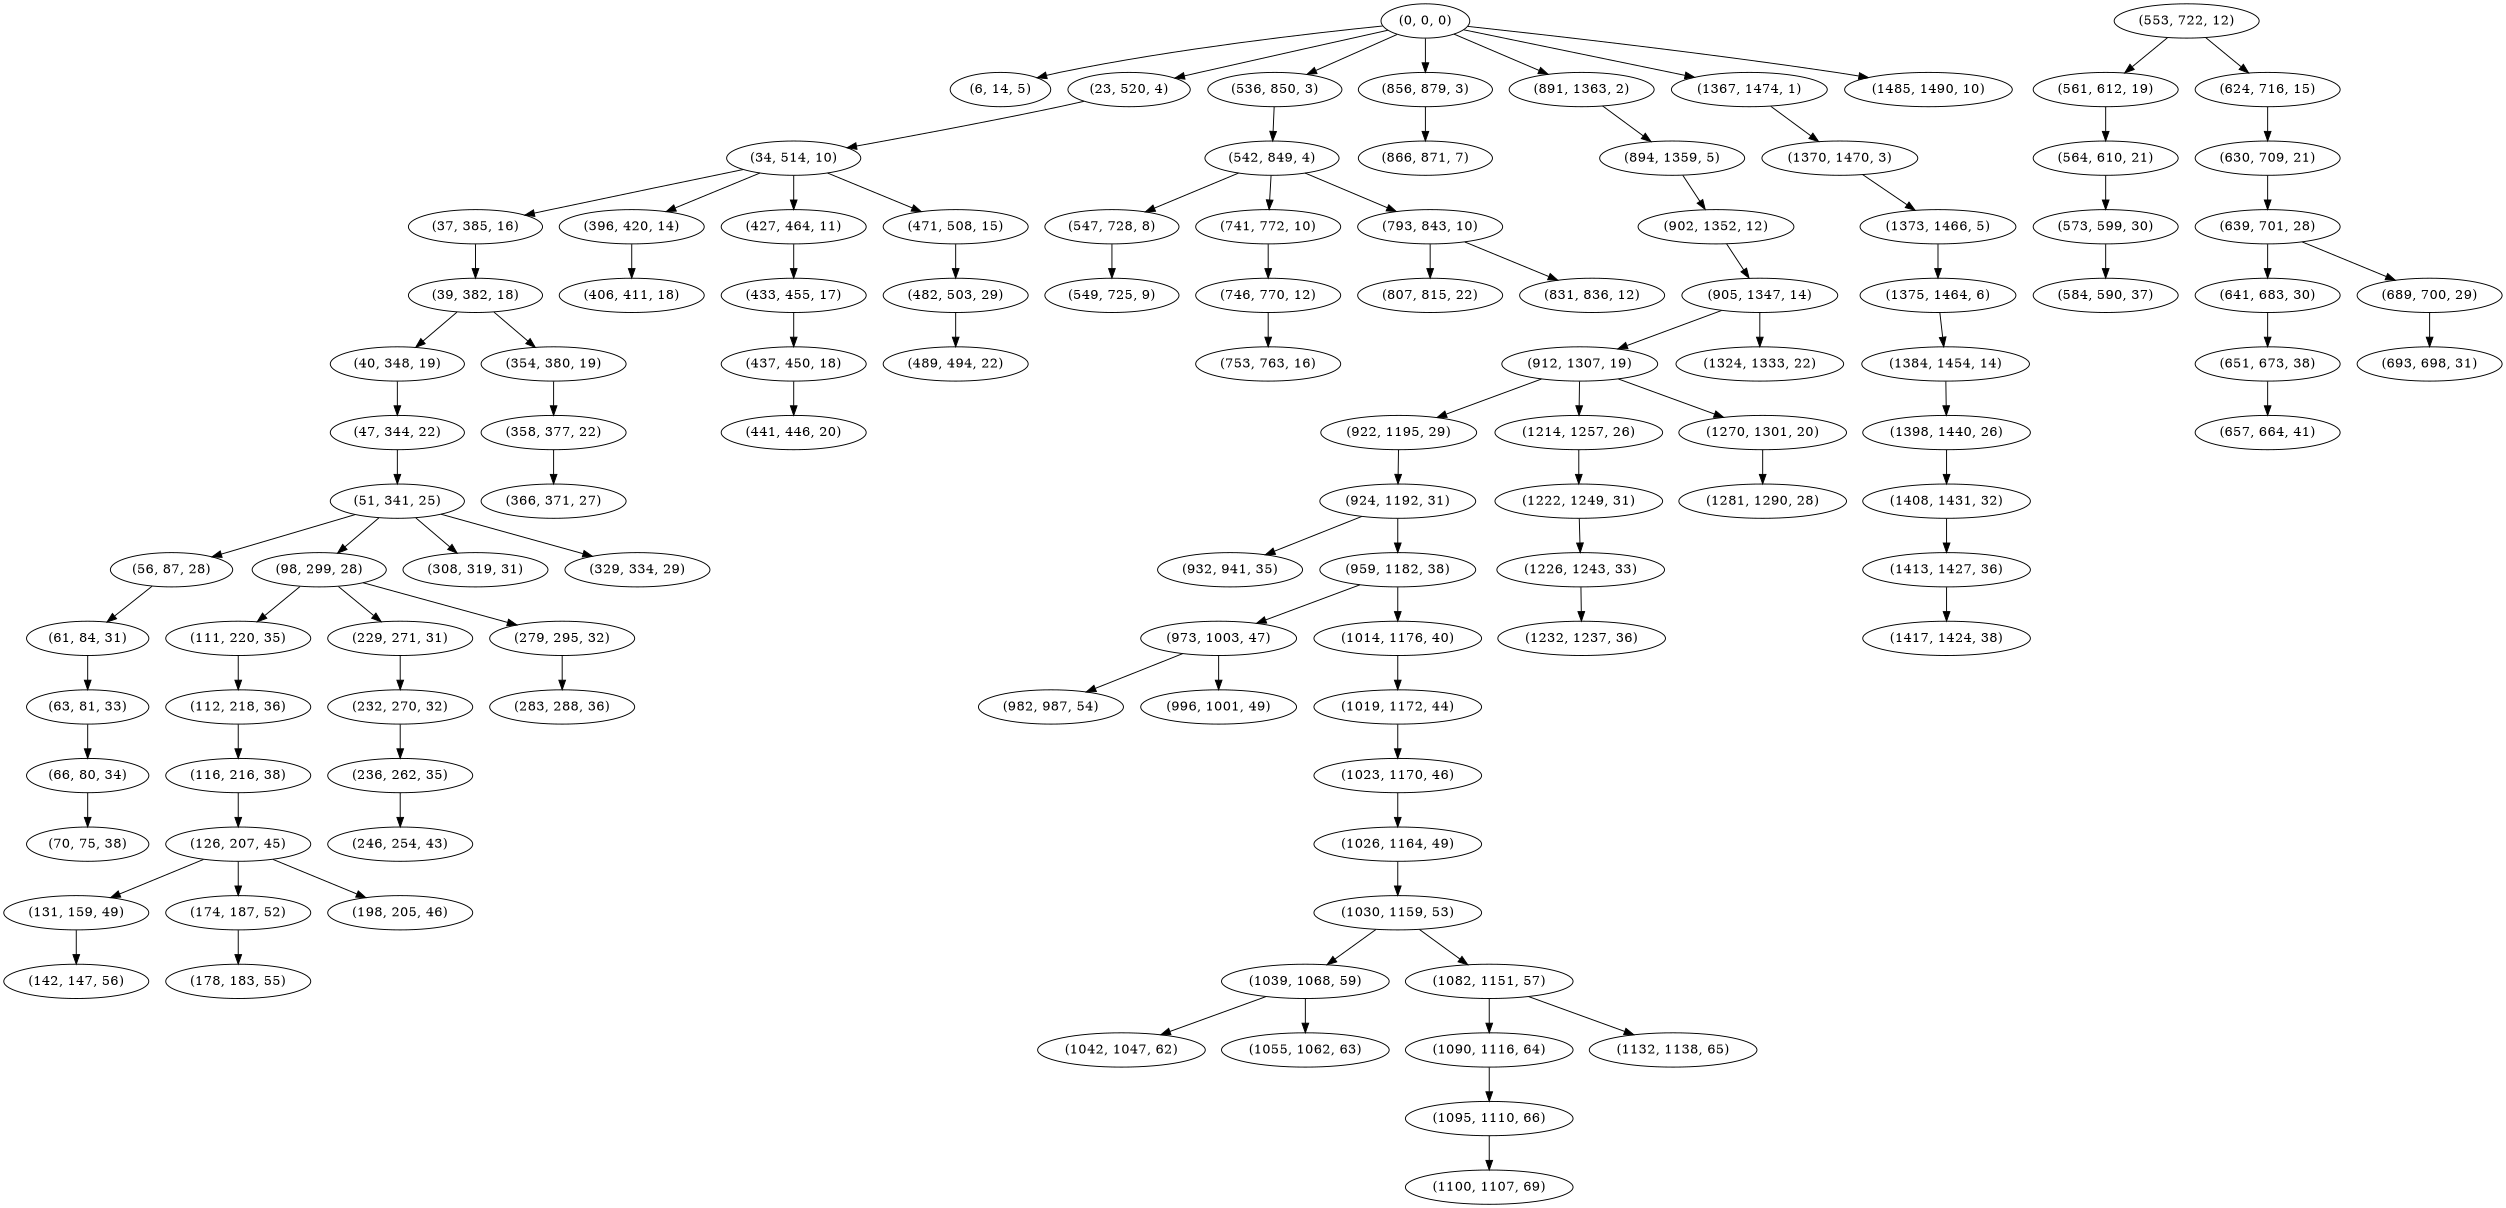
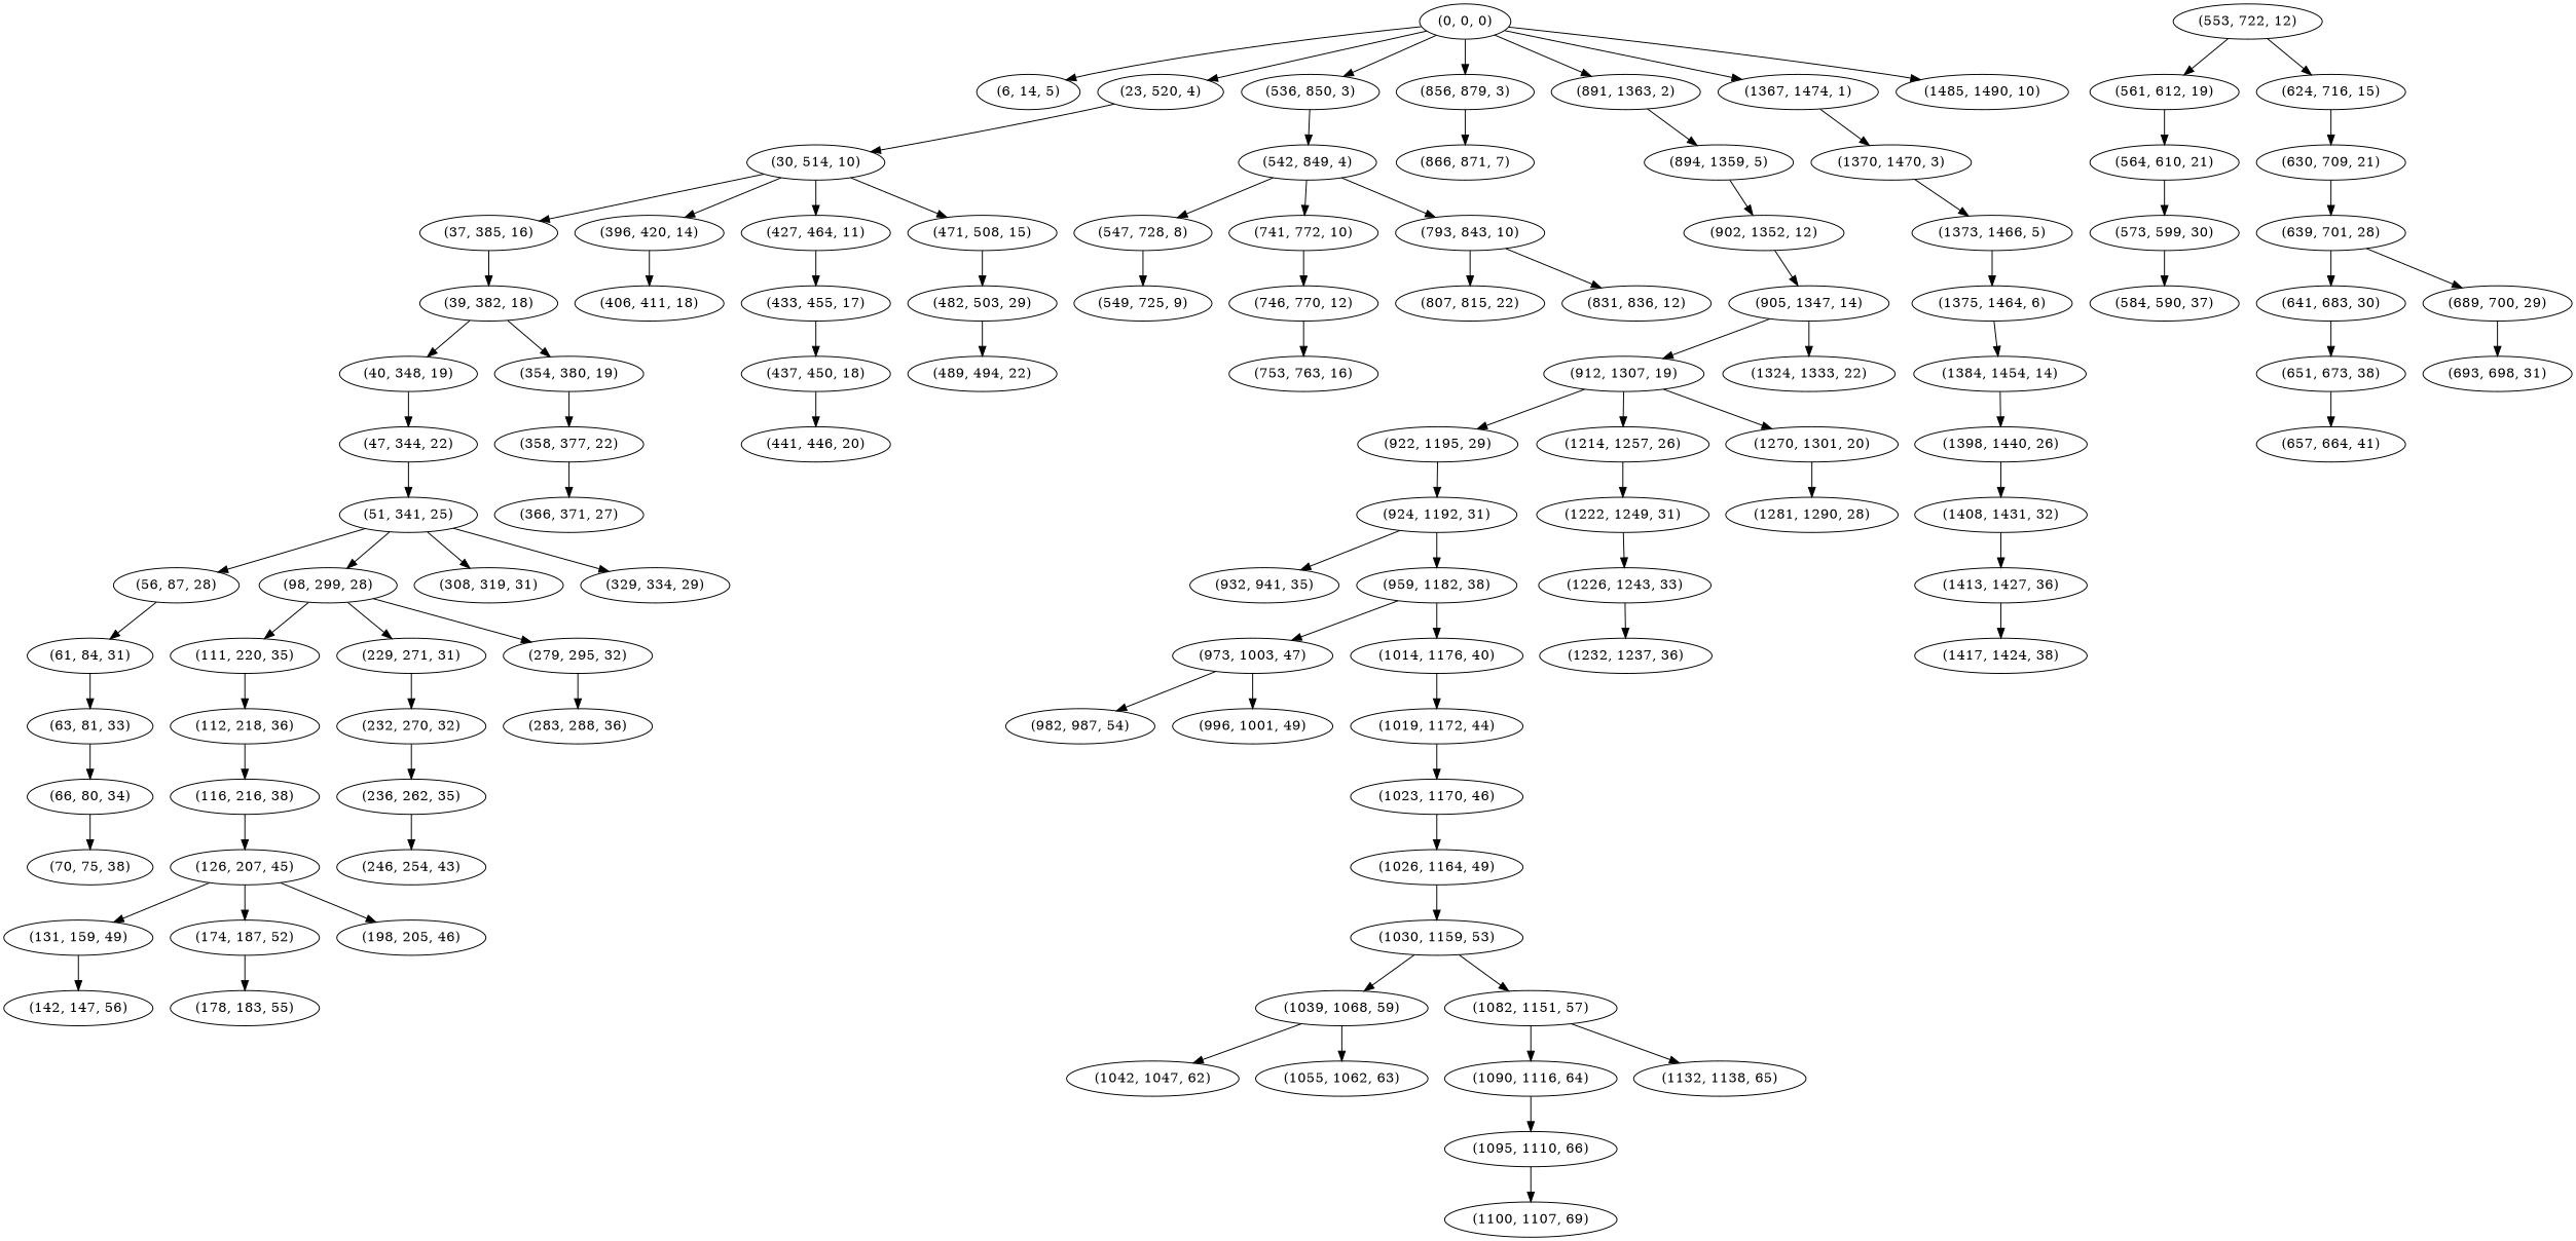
  digraph {
    "(0, 0, 0)"
    "(6, 14, 5)"
    "(23, 520, 4)"
    "(536, 850, 3)"
    "(856, 879, 3)"
    "(891, 1363, 2)"
    "(1367, 1474, 1)"
    "(1485, 1490, 10)"
-   "(30, 514, 10)" [label="(34, 514, 10)"]
+   "(30, 514, 10)"
    "(542, 849, 4)"
    "(866, 871, 7)"
    "(894, 1359, 5)"
    "(1370, 1470, 3)"
    "(37, 385, 16)"
    "(396, 420, 14)"
    "(427, 464, 11)"
    "(471, 508, 15)"
    "(39, 382, 18)"
    "(406, 411, 18)"
    "(433, 455, 17)"
    n21 [label="(482, 503, 29)"]
    "(40, 348, 19)"
    "(354, 380, 19)"
    "(47, 344, 22)"
    "(358, 377, 22)"
    "(51, 341, 25)"
    "(56, 87, 28)"
    "(98, 299, 28)"
    "(308, 319, 31)"
    "(329, 334, 29)"
    "(61, 84, 31)"
    "(111, 220, 35)"
    "(229, 271, 31)"
    "(279, 295, 32)"
    "(63, 81, 33)"
    "(66, 80, 34)"
    "(70, 75, 38)"
    "(112, 218, 36)"
    "(232, 270, 32)"
    "(283, 288, 36)"
    "(116, 216, 38)"
    "(126, 207, 45)"
    "(131, 159, 49)"
    "(174, 187, 52)"
    "(198, 205, 46)"
    "(142, 147, 56)"
    "(178, 183, 55)"
    "(236, 262, 35)"
    "(246, 254, 43)"
    "(366, 371, 27)"
    "(437, 450, 18)"
    "(441, 446, 20)"
    "(489, 494, 22)"
    "(547, 728, 8)"
    "(741, 772, 10)"
    "(793, 843, 10)"
    "(549, 725, 9)"
    "(746, 770, 12)"
    "(807, 815, 22)"
    "(831, 836, 12)"
    "(553, 722, 12)"
    "(561, 612, 19)"
    "(624, 716, 15)"
    "(564, 610, 21)"
    "(630, 709, 21)"
    "(573, 599, 30)"
    "(584, 590, 37)"
    "(639, 701, 28)"
    "(641, 683, 30)"
    "(689, 700, 29)"
    "(651, 673, 38)"
    "(693, 698, 31)"
    "(657, 664, 41)"
    "(753, 763, 16)"
    "(902, 1352, 12)"
    "(905, 1347, 14)"
    "(912, 1307, 19)"
    "(1324, 1333, 22)"
    "(922, 1195, 29)"
    "(1214, 1257, 26)"
    "(1270, 1301, 20)"
    "(924, 1192, 31)"
    "(1222, 1249, 31)"
    "(1281, 1290, 28)"
    "(932, 941, 35)"
    "(959, 1182, 38)"
    "(973, 1003, 47)"
    "(1014, 1176, 40)"
    "(982, 987, 54)"
    "(996, 1001, 49)"
    "(1019, 1172, 44)"
    "(1023, 1170, 46)"
    "(1026, 1164, 49)"
    "(1030, 1159, 53)"
    "(1039, 1068, 59)"
    "(1082, 1151, 57)"
    "(1042, 1047, 62)"
    "(1055, 1062, 63)"
    "(1090, 1116, 64)"
    "(1132, 1138, 65)"
    "(1095, 1110, 66)"
    "(1100, 1107, 69)"
    "(1226, 1243, 33)"
    "(1232, 1237, 36)"
    "(1373, 1466, 5)"
    "(1375, 1464, 6)"
    "(1384, 1454, 14)"
    "(1398, 1440, 26)"
    "(1408, 1431, 32)"
    "(1413, 1427, 36)"
    "(1417, 1424, 38)"
    "(0, 0, 0)" -> "(6, 14, 5)"
    "(0, 0, 0)" -> "(23, 520, 4)"
    "(0, 0, 0)" -> "(536, 850, 3)"
    "(0, 0, 0)" -> "(856, 879, 3)"
    "(0, 0, 0)" -> "(891, 1363, 2)"
    "(0, 0, 0)" -> "(1367, 1474, 1)"
    "(0, 0, 0)" -> "(1485, 1490, 10)"
    "(23, 520, 4)" -> "(30, 514, 10)"
    "(536, 850, 3)" -> "(542, 849, 4)"
    "(856, 879, 3)" -> "(866, 871, 7)"
    "(891, 1363, 2)" -> "(894, 1359, 5)"
    "(1367, 1474, 1)" -> "(1370, 1470, 3)"
    "(30, 514, 10)" -> "(37, 385, 16)"
    "(30, 514, 10)" -> "(396, 420, 14)"
    "(30, 514, 10)" -> "(427, 464, 11)"
    "(30, 514, 10)" -> "(471, 508, 15)"
    "(542, 849, 4)" -> "(547, 728, 8)"
    "(542, 849, 4)" -> "(741, 772, 10)"
    "(542, 849, 4)" -> "(793, 843, 10)"
    "(894, 1359, 5)" -> "(902, 1352, 12)"
    "(1370, 1470, 3)" -> "(1373, 1466, 5)"
    "(37, 385, 16)" -> "(39, 382, 18)"
    "(396, 420, 14)" -> "(406, 411, 18)"
    "(427, 464, 11)" -> "(433, 455, 17)"
    "(471, 508, 15)" -> n21
    "(39, 382, 18)" -> "(40, 348, 19)"
    "(39, 382, 18)" -> "(354, 380, 19)"
    "(433, 455, 17)" -> "(437, 450, 18)"
    n21 -> "(489, 494, 22)"
    "(40, 348, 19)" -> "(47, 344, 22)"
    "(354, 380, 19)" -> "(358, 377, 22)"
    "(47, 344, 22)" -> "(51, 341, 25)"
    "(358, 377, 22)" -> "(366, 371, 27)"
    "(51, 341, 25)" -> "(56, 87, 28)"
    "(51, 341, 25)" -> "(98, 299, 28)"
    "(51, 341, 25)" -> "(308, 319, 31)"
    "(51, 341, 25)" -> "(329, 334, 29)"
    "(56, 87, 28)" -> "(61, 84, 31)"
    "(98, 299, 28)" -> "(111, 220, 35)"
    "(98, 299, 28)" -> "(229, 271, 31)"
    "(98, 299, 28)" -> "(279, 295, 32)"
    "(61, 84, 31)" -> "(63, 81, 33)"
    "(111, 220, 35)" -> "(112, 218, 36)"
    "(229, 271, 31)" -> "(232, 270, 32)"
    "(279, 295, 32)" -> "(283, 288, 36)"
    "(63, 81, 33)" -> "(66, 80, 34)"
    "(66, 80, 34)" -> "(70, 75, 38)"
    "(112, 218, 36)" -> "(116, 216, 38)"
    "(232, 270, 32)" -> "(236, 262, 35)"
    "(116, 216, 38)" -> "(126, 207, 45)"
    "(126, 207, 45)" -> "(131, 159, 49)"
    "(126, 207, 45)" -> "(174, 187, 52)"
    "(126, 207, 45)" -> "(198, 205, 46)"
    "(131, 159, 49)" -> "(142, 147, 56)"
    "(174, 187, 52)" -> "(178, 183, 55)"
    "(236, 262, 35)" -> "(246, 254, 43)"
    "(437, 450, 18)" -> "(441, 446, 20)"
    "(547, 728, 8)" -> "(549, 725, 9)"
    "(741, 772, 10)" -> "(746, 770, 12)"
    "(793, 843, 10)" -> "(807, 815, 22)"
    "(793, 843, 10)" -> "(831, 836, 12)"
    "(746, 770, 12)" -> "(753, 763, 16)"
    "(553, 722, 12)" -> "(561, 612, 19)"
    "(553, 722, 12)" -> "(624, 716, 15)"
    "(561, 612, 19)" -> "(564, 610, 21)"
    "(624, 716, 15)" -> "(630, 709, 21)"
    "(564, 610, 21)" -> "(573, 599, 30)"
    "(630, 709, 21)" -> "(639, 701, 28)"
    "(573, 599, 30)" -> "(584, 590, 37)"
    "(639, 701, 28)" -> "(641, 683, 30)"
    "(639, 701, 28)" -> "(689, 700, 29)"
    "(641, 683, 30)" -> "(651, 673, 38)"
    "(689, 700, 29)" -> "(693, 698, 31)"
    "(651, 673, 38)" -> "(657, 664, 41)"
    "(902, 1352, 12)" -> "(905, 1347, 14)"
    "(905, 1347, 14)" -> "(912, 1307, 19)"
    "(905, 1347, 14)" -> "(1324, 1333, 22)"
    "(912, 1307, 19)" -> "(922, 1195, 29)"
    "(912, 1307, 19)" -> "(1214, 1257, 26)"
    "(912, 1307, 19)" -> "(1270, 1301, 20)"
    "(922, 1195, 29)" -> "(924, 1192, 31)"
    "(1214, 1257, 26)" -> "(1222, 1249, 31)"
    "(1270, 1301, 20)" -> "(1281, 1290, 28)"
    "(924, 1192, 31)" -> "(932, 941, 35)"
    "(924, 1192, 31)" -> "(959, 1182, 38)"
    "(1222, 1249, 31)" -> "(1226, 1243, 33)"
    "(959, 1182, 38)" -> "(973, 1003, 47)"
    "(959, 1182, 38)" -> "(1014, 1176, 40)"
    "(973, 1003, 47)" -> "(982, 987, 54)"
    "(973, 1003, 47)" -> "(996, 1001, 49)"
    "(1014, 1176, 40)" -> "(1019, 1172, 44)"
    "(1019, 1172, 44)" -> "(1023, 1170, 46)"
    "(1023, 1170, 46)" -> "(1026, 1164, 49)"
    "(1026, 1164, 49)" -> "(1030, 1159, 53)"
    "(1030, 1159, 53)" -> "(1039, 1068, 59)"
    "(1030, 1159, 53)" -> "(1082, 1151, 57)"
    "(1039, 1068, 59)" -> "(1042, 1047, 62)"
    "(1039, 1068, 59)" -> "(1055, 1062, 63)"
    "(1082, 1151, 57)" -> "(1090, 1116, 64)"
    "(1082, 1151, 57)" -> "(1132, 1138, 65)"
    "(1090, 1116, 64)" -> "(1095, 1110, 66)"
    "(1095, 1110, 66)" -> "(1100, 1107, 69)"
    "(1226, 1243, 33)" -> "(1232, 1237, 36)"
    "(1373, 1466, 5)" -> "(1375, 1464, 6)"
    "(1375, 1464, 6)" -> "(1384, 1454, 14)"
    "(1384, 1454, 14)" -> "(1398, 1440, 26)"
    "(1398, 1440, 26)" -> "(1408, 1431, 32)"
    "(1408, 1431, 32)" -> "(1413, 1427, 36)"
    "(1413, 1427, 36)" -> "(1417, 1424, 38)"
  }
